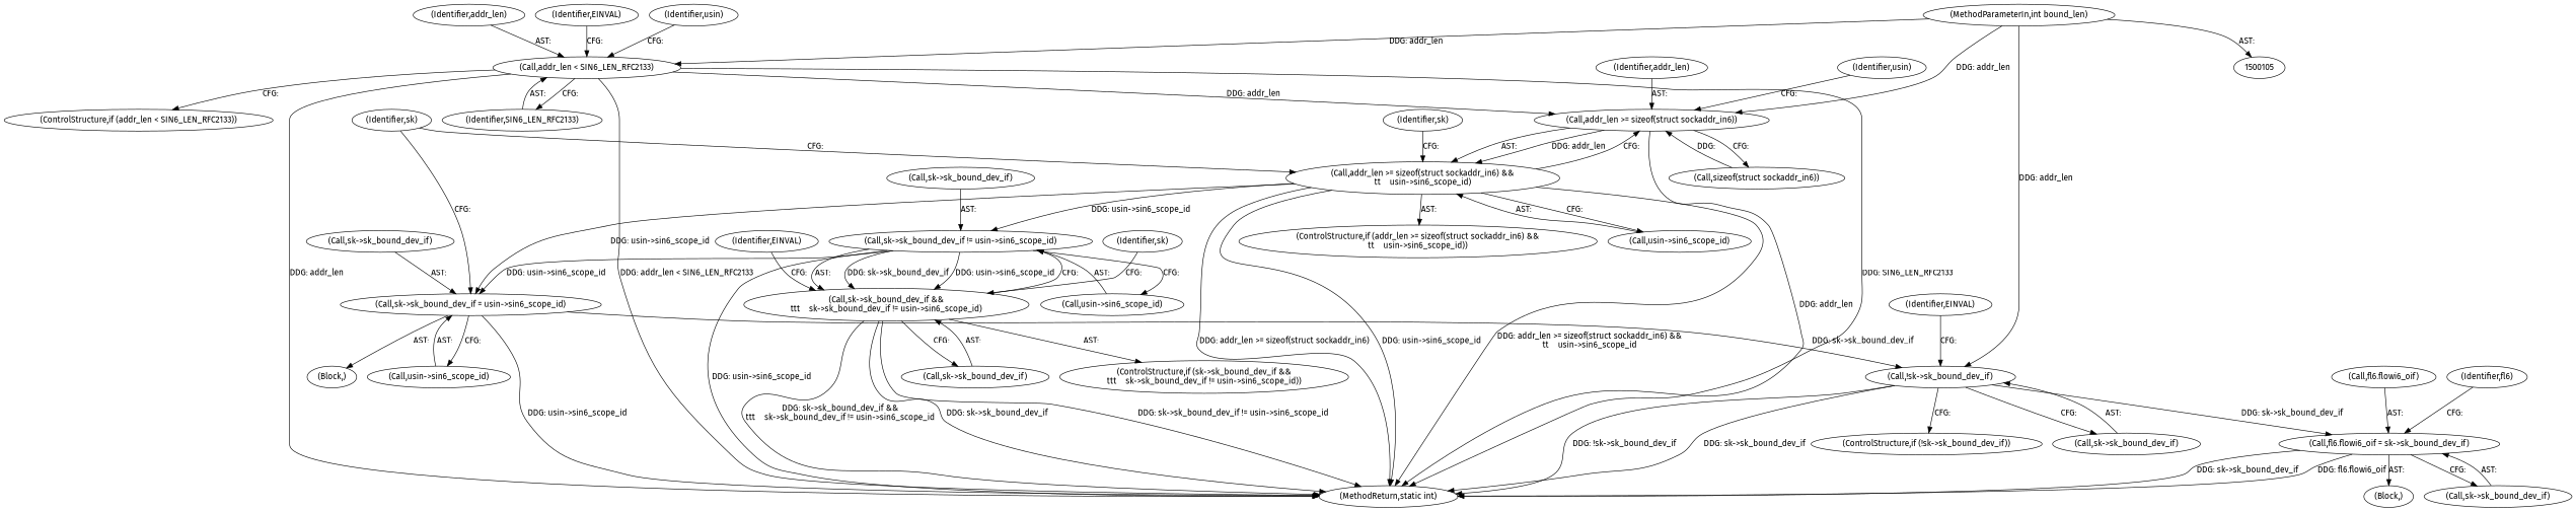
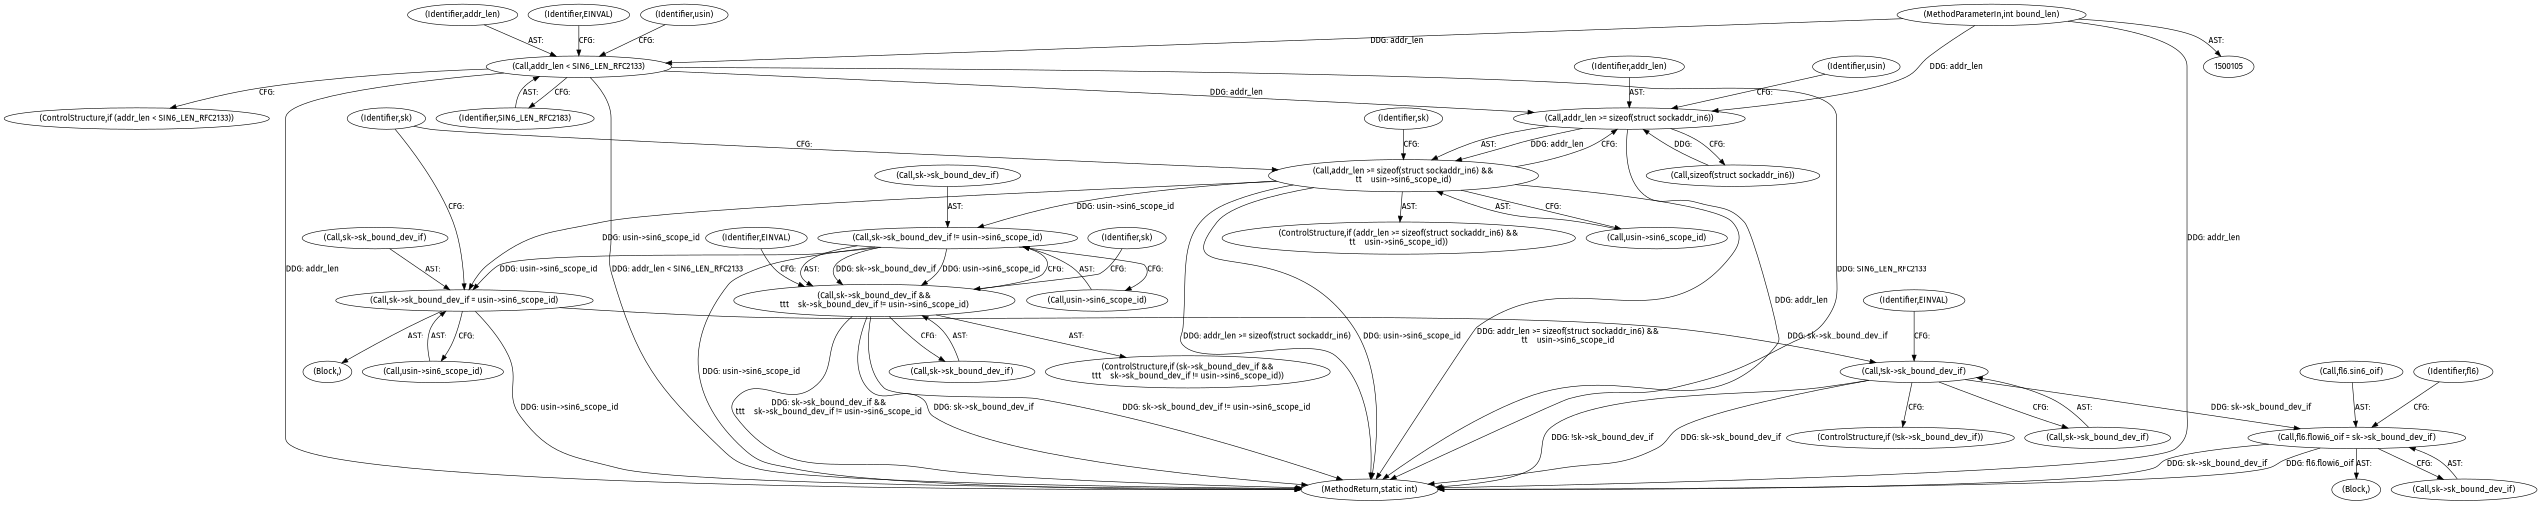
  digraph {
    fontname="Fira Sans"
    node [fontname="Fira Sans"]
    edge [fontname="Fira Sans"]
    n1 [label="(Call,addr_len >= sizeof(struct sockaddr_in6))"]
    n2 [label="(Call,addr_len >= sizeof(struct sockaddr_in6) &&\n\t\t    usin->sin6_scope_id)"]
    n3 [label="(MethodReturn,static int)"]
    n4 [label="(Call,sizeof(struct sockaddr_in6))"]
    n5 [label="(Call,sk->sk_bound_dev_if != usin->sin6_scope_id)"]
    n6 [label="(Call,sk->sk_bound_dev_if = usin->sin6_scope_id)"]
    n7 [label="(ControlStructure,if (addr_len >= sizeof(struct sockaddr_in6) &&\n\t\t    usin->sin6_scope_id))"]
    n8 [label="(Call,usin->sin6_scope_id)"]
    n9 [label="(Call,addr_len < SIN6_LEN_RFC2133)"]
-   n10 [label="(Identifier,SIN6_LEN_RFC2133)"]
+   n10 [label="(Identifier,SIN6_LEN_RFC2183)"]
    n11 [label="(ControlStructure,if (addr_len < SIN6_LEN_RFC2133))"]
    n12 [label="(MethodParameterIn,int bound_len)"]
    n13 [label=1500105]
    n14 [label="(Call,sk->sk_bound_dev_if &&\n\t\t\t    sk->sk_bound_dev_if != usin->sin6_scope_id)"]
    n15 [label="(Call,usin->sin6_scope_id)"]
    n16 [label="(Call,!sk->sk_bound_dev_if)"]
    n17 [label="(Block,)"]
    n18 [label="(Call,usin->sin6_scope_id)"]
    n19 [label="(ControlStructure,if (sk->sk_bound_dev_if &&\n\t\t\t    sk->sk_bound_dev_if != usin->sin6_scope_id))"]
    n20 [label="(Call,sk->sk_bound_dev_if)"]
    n21 [label="(Call,fl6.flowi6_oif = sk->sk_bound_dev_if)"]
    n22 [label="(Call,sk->sk_bound_dev_if)"]
    n23 [label="(ControlStructure,if (!sk->sk_bound_dev_if))"]
    n24 [label="(Block,)"]
    n25 [label="(Call,sk->sk_bound_dev_if)"]
    n26 [label="(Identifier,EINVAL)"]
    n27 [label="(Call,sk->sk_bound_dev_if)"]
    n28 [label="(Identifier,addr_len)"]
    n29 [label="(Identifier,sk)"]
    n30 [label="(Call,sk->sk_bound_dev_if)"]
    n31 [label="(Identifier,sk)"]
    n32 [label="(Identifier,EINVAL)"]
    n33 [label="(Identifier,addr_len)"]
-   n34 [label="(Call,fl6.flowi6_oif)"]
+   n34 [label="(Call,fl6.sin6_oif)"]
    n35 [label="(Identifier,EINVAL)"]
    n36 [label="(Identifier,usin)"]
    n37 [label="(Identifier,sk)"]
    n38 [label="(Identifier,usin)"]
    n39 [label="(Identifier,fl6)"]
    n1 -> n2 [label="AST: "]
    n1 -> n2 [label="DDG: addr_len"]
    n1 -> n3 [label="DDG: addr_len"]
    n1 -> n4 [label="CFG: "]
    n2 -> n1 [label="CFG: "]
    n2 -> n3 [label="DDG: usin->sin6_scope_id"]
    n2 -> n3 [label="DDG: addr_len >= sizeof(struct sockaddr_in6) &&\n\t\t    usin->sin6_scope_id"]
    n2 -> n3 [label="DDG: addr_len >= sizeof(struct sockaddr_in6)"]
    n2 -> n5 [label="DDG: usin->sin6_scope_id"]
    n2 -> n6 [label="DDG: usin->sin6_scope_id"]
    n2 -> n7 [label="AST: "]
    n2 -> n8 [label="CFG: "]
    n4 -> n1 [label="DDG: "]
    n5 -> n3 [label="DDG: usin->sin6_scope_id"]
    n5 -> n6 [label="DDG: usin->sin6_scope_id"]
    n5 -> n14 [label="AST: "]
    n5 -> n14 [label="DDG: sk->sk_bound_dev_if"]
    n5 -> n14 [label="DDG: usin->sin6_scope_id"]
    n5 -> n15 [label="CFG: "]
    n6 -> n3 [label="DDG: usin->sin6_scope_id"]
    n6 -> n16 [label="DDG: sk->sk_bound_dev_if"]
    n6 -> n17 [label="AST: "]
    n6 -> n18 [label="CFG: "]
    n8 -> n2 [label="AST: "]
    n9 -> n1 [label="DDG: addr_len"]
    n9 -> n3 [label="DDG: addr_len"]
    n9 -> n3 [label="DDG: addr_len < SIN6_LEN_RFC2133"]
    n9 -> n3 [label="DDG: SIN6_LEN_RFC2133"]
    n9 -> n10 [label="CFG: "]
    n9 -> n11 [label="CFG: "]
    n10 -> n9 [label="AST: "]
    n12 -> n1 [label="DDG: addr_len"]
-   n12 -> n16 [label="DDG: addr_len"]
+   n12 -> n3 [label="DDG: addr_len"]
    n12 -> n9 [label="DDG: addr_len"]
    n12 -> n13 [label="AST: "]
    n14 -> n3 [label="DDG: sk->sk_bound_dev_if != usin->sin6_scope_id"]
    n14 -> n3 [label="DDG: sk->sk_bound_dev_if &&\n\t\t\t    sk->sk_bound_dev_if != usin->sin6_scope_id"]
    n14 -> n3 [label="DDG: sk->sk_bound_dev_if"]
    n14 -> n5 [label="CFG: "]
    n14 -> n19 [label="AST: "]
    n14 -> n20 [label="CFG: "]
    n15 -> n5 [label="AST: "]
    n16 -> n3 [label="DDG: sk->sk_bound_dev_if"]
    n16 -> n3 [label="DDG: !sk->sk_bound_dev_if"]
    n16 -> n21 [label="DDG: sk->sk_bound_dev_if"]
    n16 -> n22 [label="CFG: "]
    n16 -> n23 [label="CFG: "]
    n18 -> n6 [label="AST: "]
    n20 -> n14 [label="AST: "]
    n21 -> n3 [label="DDG: sk->sk_bound_dev_if"]
    n21 -> n3 [label="DDG: fl6.flowi6_oif"]
    n21 -> n24 [label="AST: "]
    n21 -> n25 [label="CFG: "]
    n22 -> n16 [label="AST: "]
    n25 -> n21 [label="AST: "]
    n26 -> n14 [label="CFG: "]
    n27 -> n5 [label="AST: "]
    n28 -> n9 [label="AST: "]
    n29 -> n14 [label="CFG: "]
    n30 -> n6 [label="AST: "]
    n31 -> n2 [label="CFG: "]
    n32 -> n9 [label="CFG: "]
    n33 -> n1 [label="AST: "]
    n34 -> n21 [label="AST: "]
    n35 -> n16 [label="CFG: "]
    n36 -> n9 [label="CFG: "]
    n37 -> n2 [label="CFG: "]
    n37 -> n6 [label="CFG: "]
    n38 -> n1 [label="CFG: "]
    n39 -> n21 [label="CFG: "]
  }
